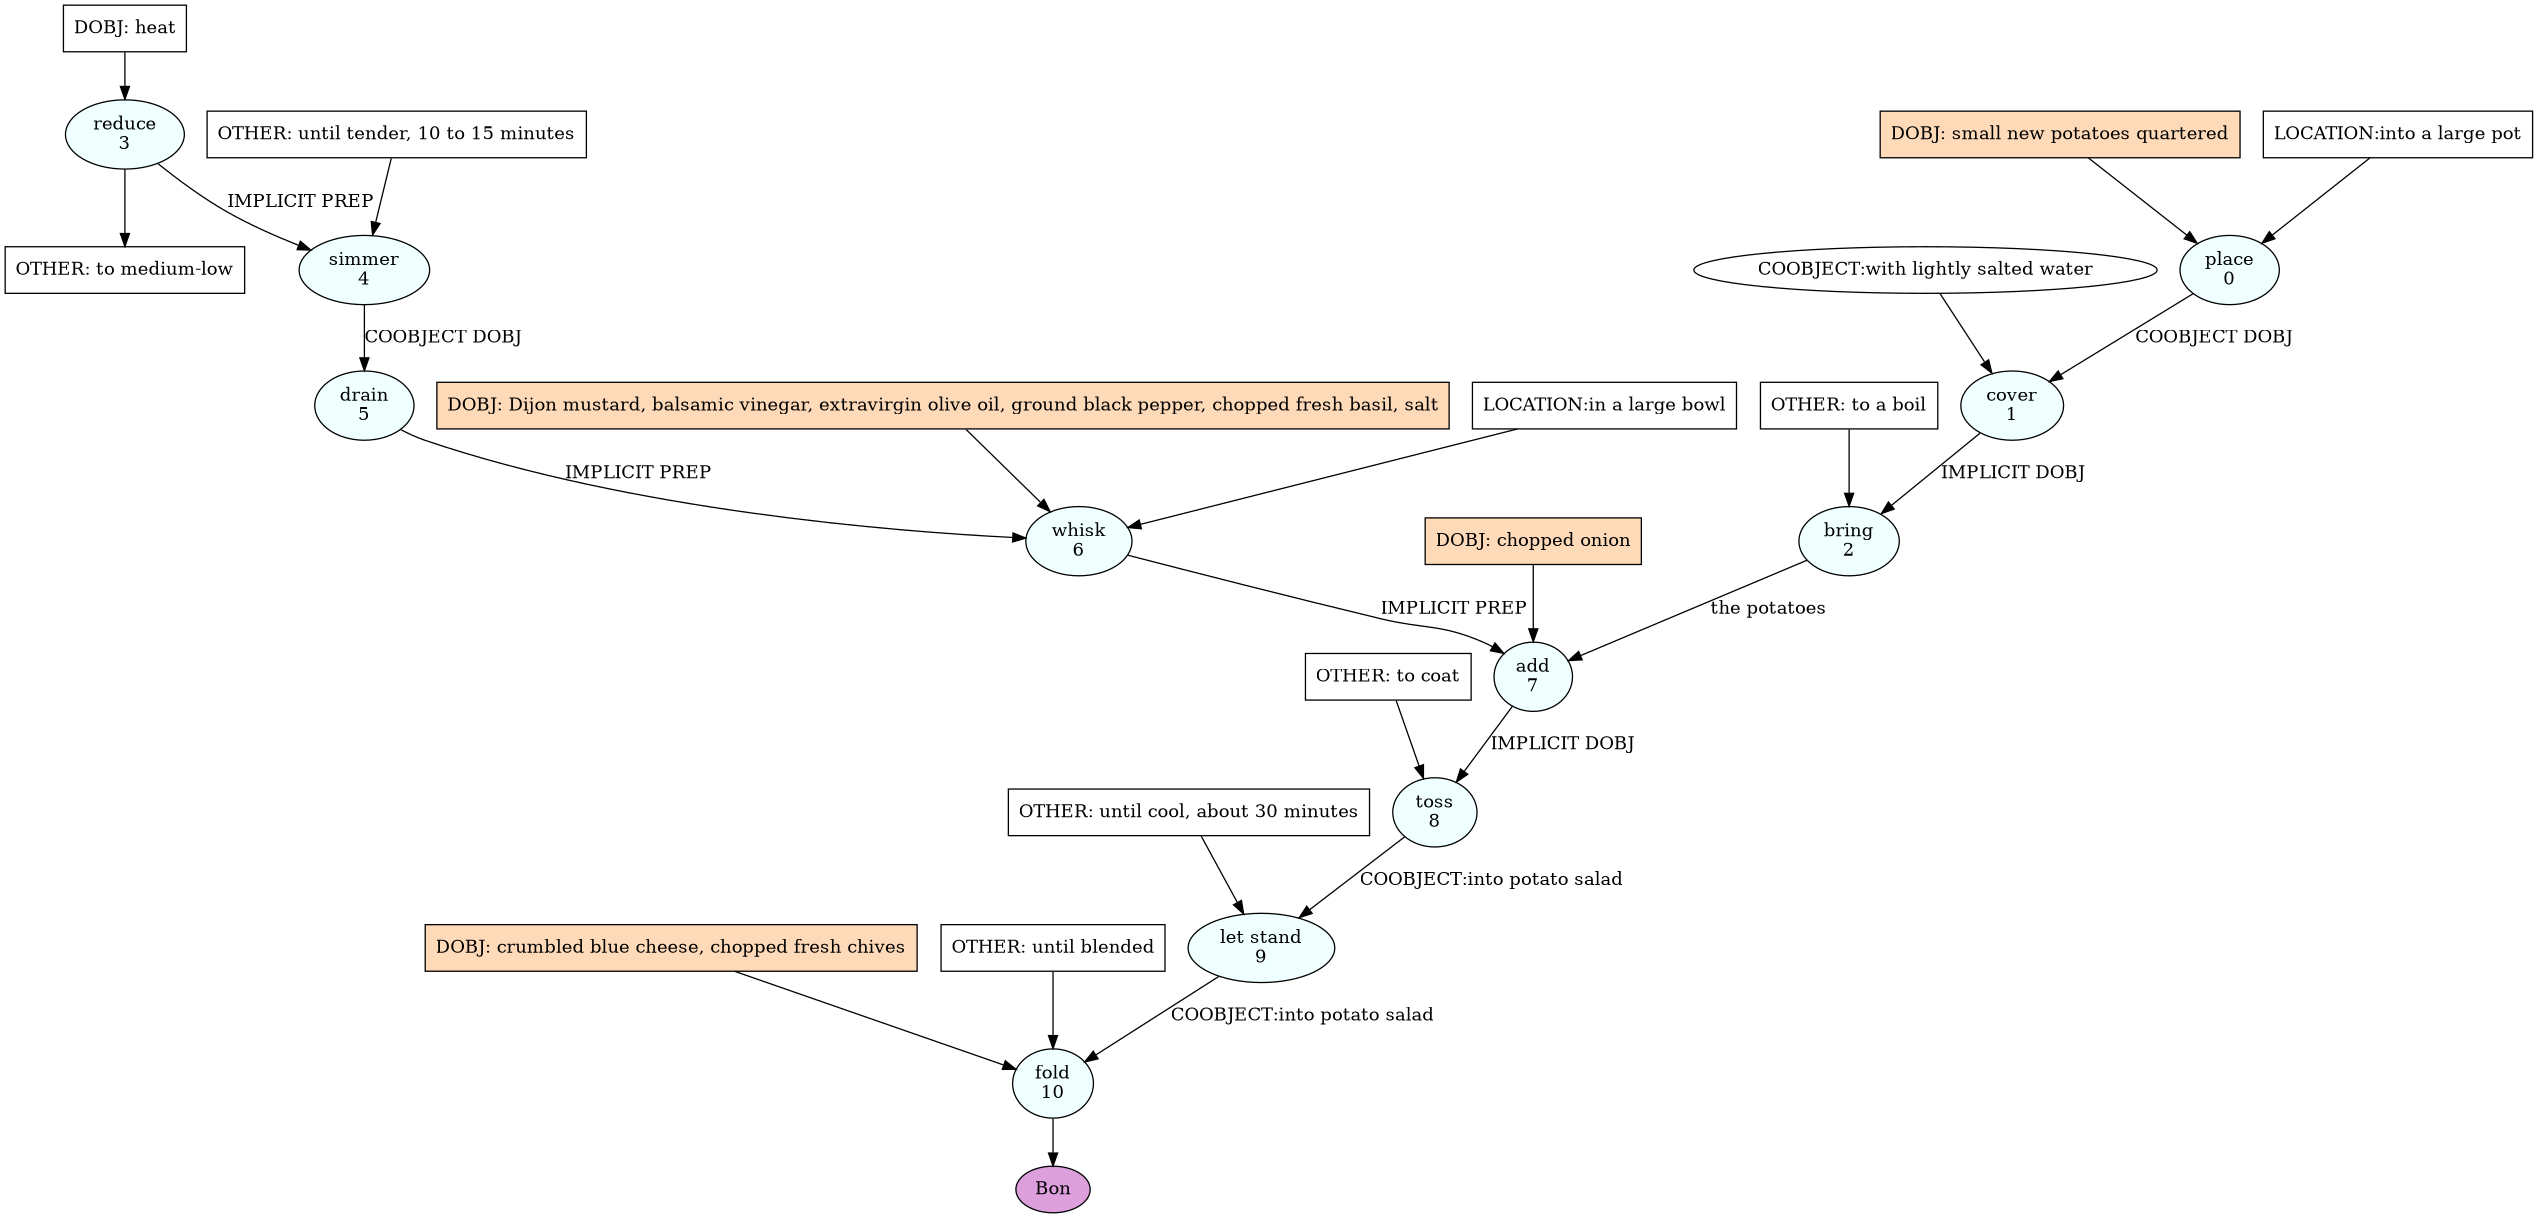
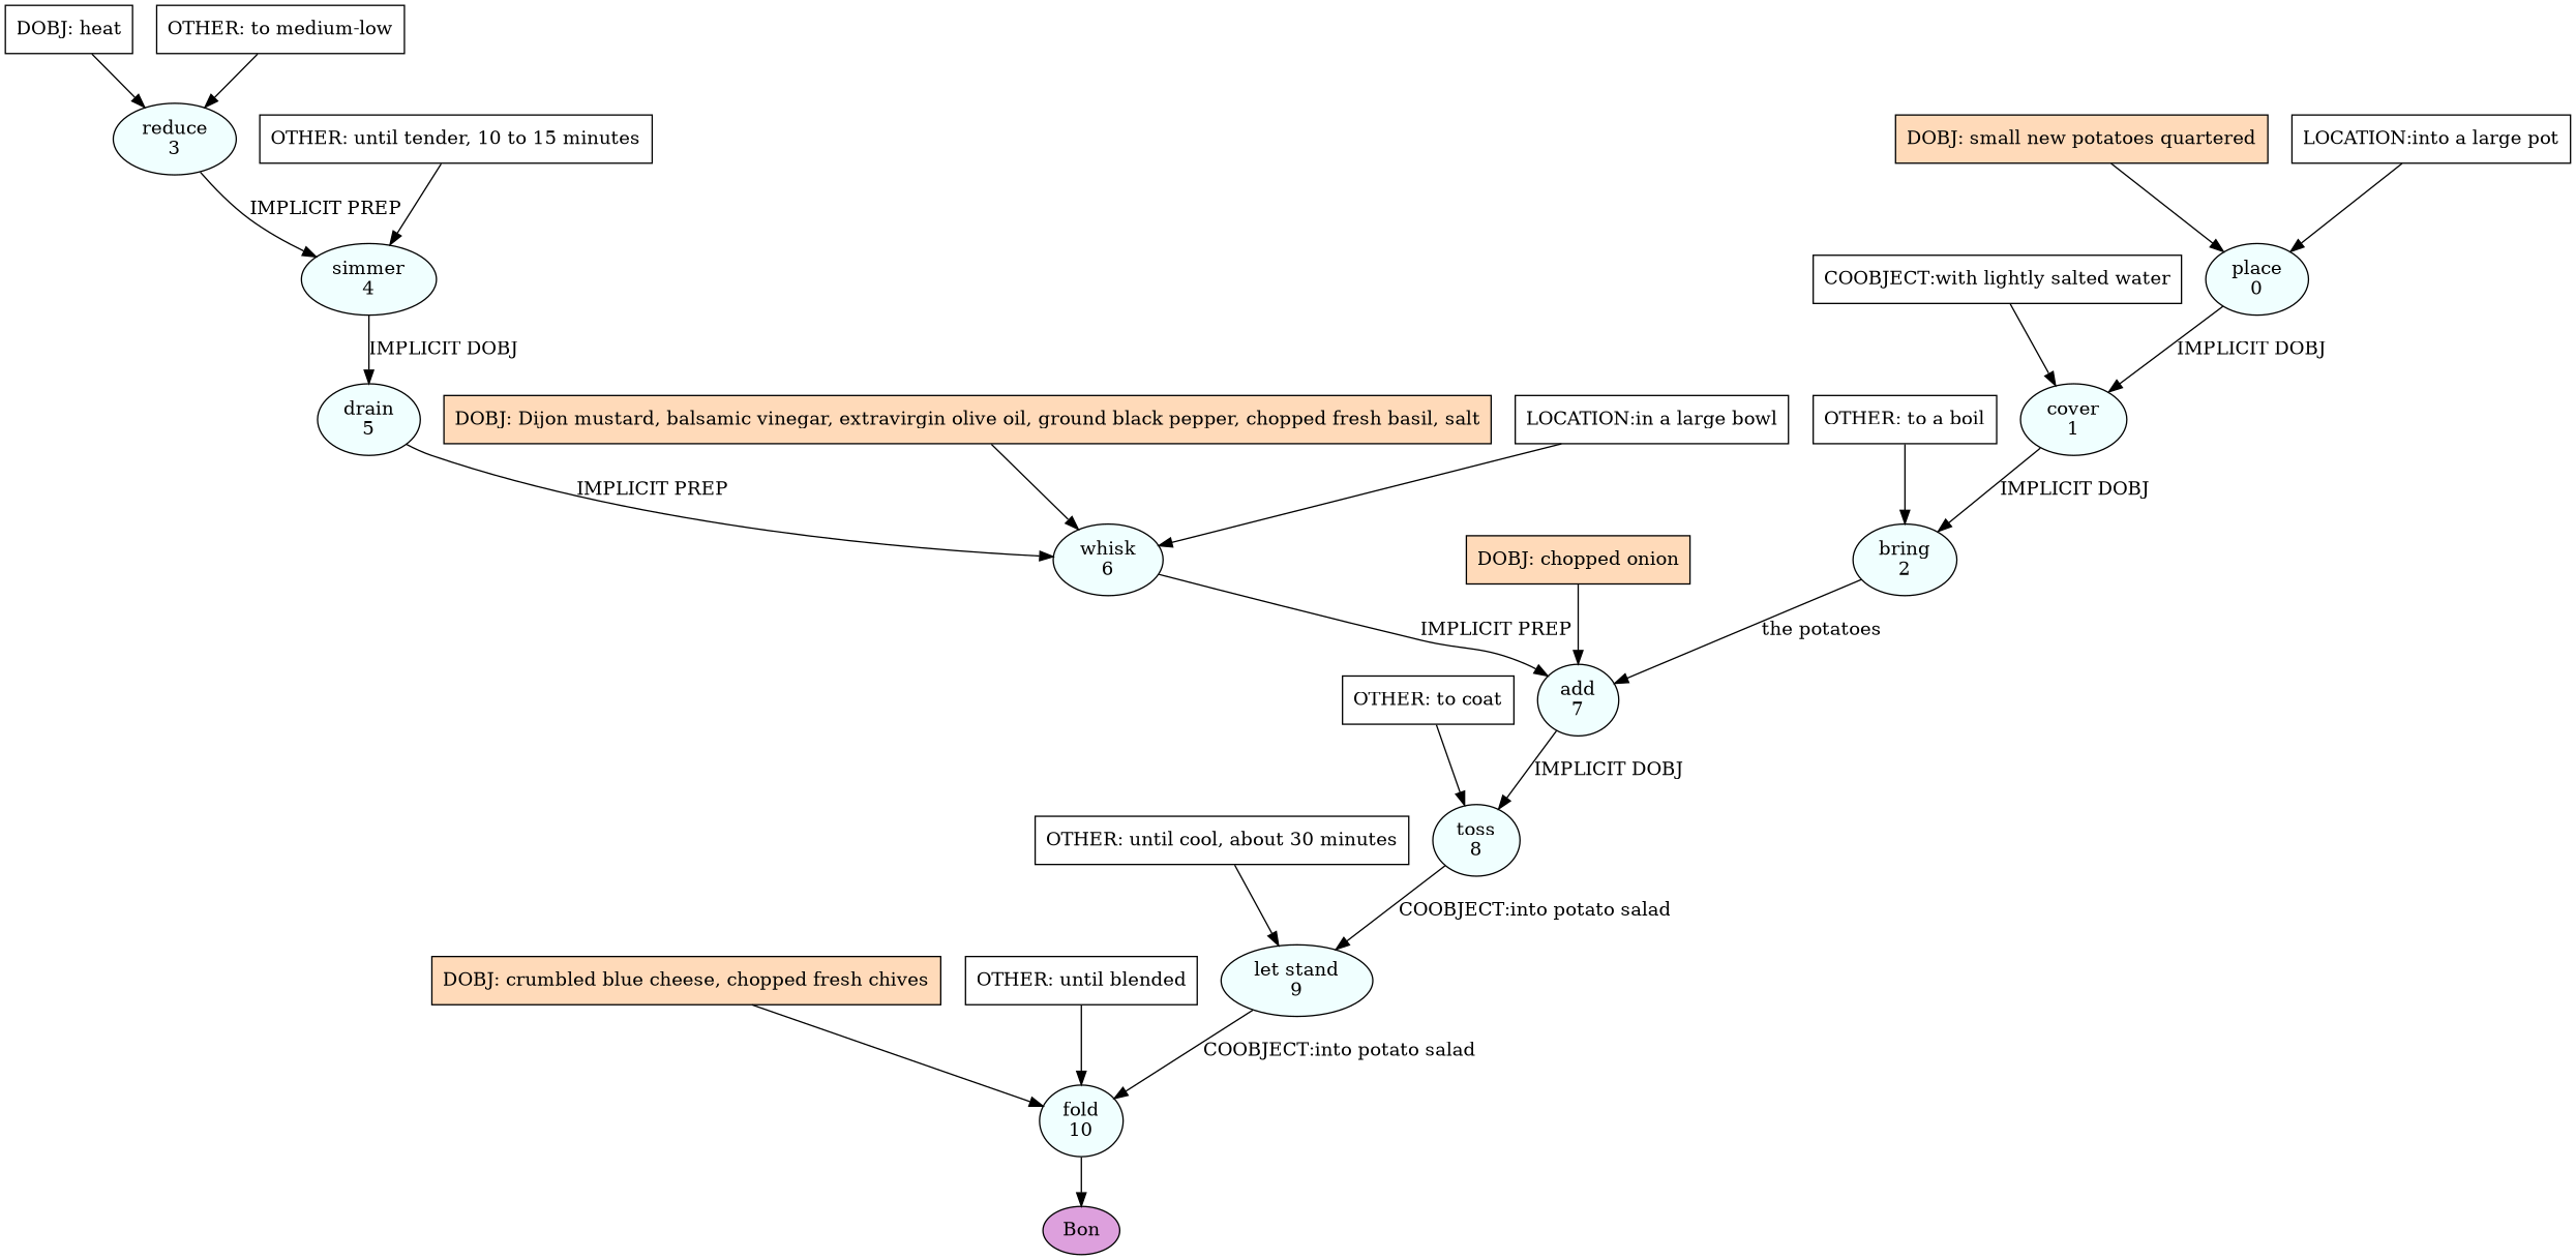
  digraph {
    node [fillcolor=azure shape=box style=filled]
    n1 [label="place\n0" shape=oval]
    n2 [label="cover\n1" shape=oval]
    n3 [label="bring\n2" shape=oval]
    n4 [label="add\n7" shape=oval]
    n5 [label="toss\n8" shape=oval]
    n6 [label="reduce\n3" shape=oval]
    n7 [label="simmer\n4" shape=oval]
    n8 [label="drain\n5" shape=oval]
    n9 [label="whisk\n6" shape=oval]
    n10 [label="let stand\n9" shape=oval]
    n11 [label="fold\n10" shape=oval]
    n12 [fillcolor=plum label=Bon shape=oval]
    n13 [fillcolor=peachpuff label="DOBJ: small new potatoes quartered"]
    n14 [fillcolor=white label="LOCATION:into a large pot"]
    n15 [fillcolor=white label="DOBJ: heat"]
    n16 [fillcolor=white label="OTHER: to medium-low"]
-   n17 [fillcolor=white label="COOBJECT:with lightly salted water" shape=ellipse]
+   n17 [fillcolor=white label="COOBJECT:with lightly salted water"]
    n18 [fillcolor=white label="OTHER: to a boil"]
    n19 [fillcolor=white label="OTHER: until tender, 10 to 15 minutes"]
    n20 [fillcolor=peachpuff label="DOBJ: Dijon mustard, balsamic vinegar, extravirgin olive oil, ground black pepper, chopped fresh basil, salt"]
    n21 [fillcolor=white label="LOCATION:in a large bowl"]
    n22 [fillcolor=peachpuff label="DOBJ: chopped onion"]
    n23 [fillcolor=white label="OTHER: to coat"]
    n24 [fillcolor=white label="OTHER: until cool, about 30 minutes"]
    n25 [fillcolor=peachpuff label="DOBJ: crumbled blue cheese, chopped fresh chives"]
    n26 [fillcolor=white label="OTHER: until blended"]
-   n1 -> n2 [label="COOBJECT DOBJ"]
+   n1 -> n2 [label="IMPLICIT DOBJ"]
    n2 -> n3 [label="IMPLICIT DOBJ"]
    n3 -> n4 [label="the potatoes"]
    n4 -> n5 [label="IMPLICIT DOBJ"]
    n5 -> n10 [label="COOBJECT:into potato salad"]
    n6 -> n7 [label="IMPLICIT PREP"]
-   n7 -> n8 [label="COOBJECT DOBJ"]
+   n7 -> n8 [label="IMPLICIT DOBJ"]
    n8 -> n9 [label="IMPLICIT PREP"]
    n9 -> n4 [label="IMPLICIT PREP"]
    n10 -> n11 [label="COOBJECT:into potato salad"]
    n11 -> n12
    n13 -> n1
    n14 -> n1
    n15 -> n6
-   n6 -> n16
+   n16 -> n6
    n17 -> n2
    n18 -> n3
    n19 -> n7
    n20 -> n9
    n21 -> n9
    n22 -> n4
    n23 -> n5
    n24 -> n10
    n25 -> n11
    n26 -> n11
  }
